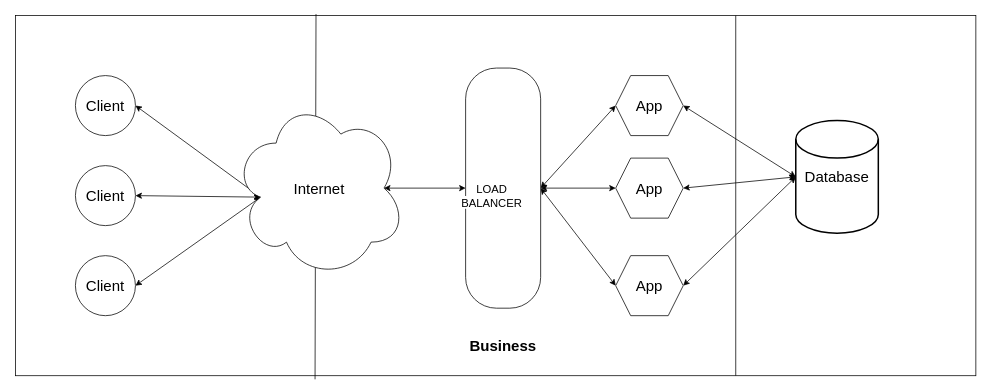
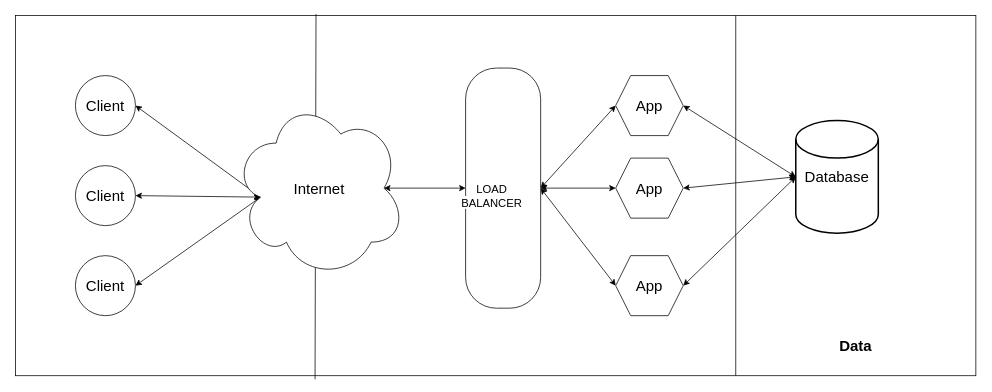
  <mxCell id="0" />
  <mxCell id="1" parent="0" />
  <mxCell id="2" value="" style="rounded=0;whiteSpace=wrap;html=1;" vertex="1" parent="1"><mxGeometry x="20" y="20" width="1280" height="480" as="geometry" /></mxCell>
  <mxCell id="3" style="edgeStyle=none;rounded=0;orthogonalLoop=1;jettySize=auto;html=1;exitX=1;exitY=0.5;exitDx=0;exitDy=0;entryX=0.16;entryY=0.55;entryDx=0;entryDy=0;entryPerimeter=0;startArrow=classic;startFill=1;" edge="1" parent="1" source="4" target="11"><mxGeometry relative="1" as="geometry" /></mxCell>
  <mxCell id="4" value="&lt;span style=&quot;font-size: 20px&quot;&gt;Client&lt;/span&gt;" style="ellipse;whiteSpace=wrap;html=1;aspect=fixed;" vertex="1" parent="1"><mxGeometry x="100" y="100" width="80" height="80" as="geometry" /></mxCell>
  <mxCell id="5" style="edgeStyle=none;rounded=0;orthogonalLoop=1;jettySize=auto;html=1;exitX=1;exitY=0.5;exitDx=0;exitDy=0;entryX=0.16;entryY=0.55;entryDx=0;entryDy=0;entryPerimeter=0;startArrow=classic;startFill=1;" edge="1" parent="1" source="6" target="11"><mxGeometry relative="1" as="geometry" /></mxCell>
  <mxCell id="6" value="&lt;span&gt;&lt;font style=&quot;font-size: 20px&quot;&gt;Client&lt;/font&gt;&lt;/span&gt;" style="ellipse;whiteSpace=wrap;html=1;aspect=fixed;" vertex="1" parent="1"><mxGeometry x="100" y="220" width="80" height="80" as="geometry" /></mxCell>
  <mxCell id="7" style="edgeStyle=none;rounded=0;orthogonalLoop=1;jettySize=auto;html=1;exitX=1;exitY=0.5;exitDx=0;exitDy=0;entryX=0.16;entryY=0.55;entryDx=0;entryDy=0;entryPerimeter=0;startArrow=classic;startFill=1;" edge="1" parent="1" source="8" target="11"><mxGeometry relative="1" as="geometry" /></mxCell>
  <mxCell id="8" value="&lt;span style=&quot;font-size: 20px&quot;&gt;Client&lt;/span&gt;" style="ellipse;whiteSpace=wrap;html=1;aspect=fixed;" vertex="1" parent="1"><mxGeometry x="100" y="340" width="80" height="80" as="geometry" /></mxCell>
  <mxCell id="9" value="" style="endArrow=none;html=1;entryX=0.313;entryY=-0.004;entryDx=0;entryDy=0;entryPerimeter=0;exitX=0.312;exitY=1.01;exitDx=0;exitDy=0;exitPerimeter=0;" edge="1" parent="1" source="2" target="2"><mxGeometry width="50" height="50" relative="1" as="geometry"><mxPoint x="420" y="460" as="sourcePoint" /><mxPoint x="420" y="60" as="targetPoint" /></mxGeometry></mxCell>
  <mxCell id="10" style="edgeStyle=none;rounded=0;orthogonalLoop=1;jettySize=auto;html=1;exitX=0.875;exitY=0.5;exitDx=0;exitDy=0;exitPerimeter=0;entryX=0.5;entryY=1;entryDx=0;entryDy=0;startArrow=classic;startFill=1;" edge="1" parent="1" source="11" target="15"><mxGeometry relative="1" as="geometry" /></mxCell>
  <mxCell id="11" value="&lt;font style=&quot;font-size: 20px&quot;&gt;Internet&lt;/font&gt;" style="ellipse;shape=cloud;whiteSpace=wrap;html=1;" vertex="1" parent="1"><mxGeometry x="310" y="130" width="230" height="240" as="geometry" /></mxCell>
  <mxCell id="12" style="edgeStyle=none;rounded=0;orthogonalLoop=1;jettySize=auto;html=1;exitX=0.5;exitY=0;exitDx=0;exitDy=0;entryX=0;entryY=0.5;entryDx=0;entryDy=0;startArrow=classic;startFill=1;" edge="1" parent="1" source="15" target="20"><mxGeometry relative="1" as="geometry" /></mxCell>
  <mxCell id="13" style="edgeStyle=none;rounded=0;orthogonalLoop=1;jettySize=auto;html=1;exitX=0.5;exitY=0;exitDx=0;exitDy=0;entryX=0;entryY=0.5;entryDx=0;entryDy=0;startArrow=classic;startFill=1;" edge="1" parent="1" source="15" target="18"><mxGeometry relative="1" as="geometry" /></mxCell>
  <mxCell id="14" style="edgeStyle=none;rounded=0;orthogonalLoop=1;jettySize=auto;html=1;exitX=0.5;exitY=0;exitDx=0;exitDy=0;entryX=0;entryY=0.5;entryDx=0;entryDy=0;startArrow=classic;startFill=1;" edge="1" parent="1" source="15" target="22"><mxGeometry relative="1" as="geometry" /></mxCell>
  <mxCell id="15" value="" style="rounded=1;whiteSpace=wrap;html=1;rotation=90;arcSize=41;" vertex="1" parent="1"><mxGeometry x="510" y="200" width="320" height="100" as="geometry" /></mxCell>
  <mxCell id="16" value="" style="endArrow=none;html=1;entryX=0.75;entryY=0;entryDx=0;entryDy=0;exitX=0.75;exitY=1;exitDx=0;exitDy=0;" edge="1" parent="1" source="2" target="2"><mxGeometry width="50" height="50" relative="1" as="geometry"><mxPoint x="980" y="460" as="sourcePoint" /><mxPoint x="980" y="60" as="targetPoint" /></mxGeometry></mxCell>
  <mxCell id="17" style="rounded=0;orthogonalLoop=1;jettySize=auto;html=1;exitX=1;exitY=0.5;exitDx=0;exitDy=0;entryX=0;entryY=0.5;entryDx=0;entryDy=0;entryPerimeter=0;startArrow=classic;startFill=1;" edge="1" parent="1" source="18" target="23"><mxGeometry relative="1" as="geometry" /></mxCell>
  <mxCell id="18" value="&lt;font style=&quot;font-size: 20px&quot;&gt;App&lt;/font&gt;" style="shape=hexagon;perimeter=hexagonPerimeter2;whiteSpace=wrap;html=1;fixedSize=1;" vertex="1" parent="1"><mxGeometry x="820" y="100" width="90" height="80" as="geometry" /></mxCell>
  <mxCell id="19" style="edgeStyle=none;rounded=0;orthogonalLoop=1;jettySize=auto;html=1;exitX=1;exitY=0.5;exitDx=0;exitDy=0;entryX=0;entryY=0.5;entryDx=0;entryDy=0;entryPerimeter=0;startArrow=classic;startFill=1;" edge="1" parent="1" source="20" target="23"><mxGeometry relative="1" as="geometry" /></mxCell>
  <mxCell id="20" value="&lt;span style=&quot;font-size: 20px&quot;&gt;App&lt;/span&gt;" style="shape=hexagon;perimeter=hexagonPerimeter2;whiteSpace=wrap;html=1;fixedSize=1;" vertex="1" parent="1"><mxGeometry x="820" y="210" width="90" height="80" as="geometry" /></mxCell>
  <mxCell id="21" style="edgeStyle=none;rounded=0;orthogonalLoop=1;jettySize=auto;html=1;exitX=1;exitY=0.5;exitDx=0;exitDy=0;entryX=0;entryY=0.5;entryDx=0;entryDy=0;entryPerimeter=0;startArrow=classic;startFill=1;" edge="1" parent="1" source="22" target="23"><mxGeometry relative="1" as="geometry" /></mxCell>
  <mxCell id="22" value="&lt;span style=&quot;font-size: 20px&quot;&gt;App&lt;/span&gt;" style="shape=hexagon;perimeter=hexagonPerimeter2;whiteSpace=wrap;html=1;fixedSize=1;" vertex="1" parent="1"><mxGeometry x="820" y="340" width="90" height="80" as="geometry" /></mxCell>
  <mxCell id="23" value="&lt;font style=&quot;font-size: 20px&quot;&gt;Database&lt;/font&gt;" style="strokeWidth=2;html=1;shape=mxgraph.flowchart.database;whiteSpace=wrap;" vertex="1" parent="1"><mxGeometry x="1060" y="160" width="110" height="150" as="geometry" /></mxCell>
  <mxCell id="24" value="&lt;font style=&quot;font-size: 15px&quot;&gt;&lt;span style=&quot;background-color: rgb(255 , 255 , 255)&quot;&gt;LOAD&lt;/span&gt;&lt;br&gt;&lt;span style=&quot;background-color: rgb(255 , 255 , 255)&quot;&gt;BALANCER&lt;/span&gt;&lt;/font&gt;" style="text;html=1;strokeColor=none;fillColor=none;align=center;verticalAlign=middle;whiteSpace=wrap;rounded=0;" vertex="1" parent="1"><mxGeometry x="635" y="250" width="40" height="20" as="geometry" /></mxCell>
- <mxCell id="25" value="&lt;font style=&quot;font-size: 20px&quot;&gt;&lt;b&gt;Business&lt;/b&gt;&lt;/font&gt;" style="text;html=1;strokeColor=none;fillColor=none;align=center;verticalAlign=middle;whiteSpace=wrap;rounded=0;" vertex="1" parent="1"><mxGeometry x="590" y="450" width="160" height="20" as="geometry" /></mxCell>
+ <mxCell id="26" value="&lt;font style=&quot;font-size: 20px&quot;&gt;&lt;b&gt;Data&lt;/b&gt;&lt;/font&gt;" style="text;html=1;strokeColor=none;fillColor=none;align=center;verticalAlign=middle;whiteSpace=wrap;rounded=0;" vertex="1" parent="1"><mxGeometry x="1060" y="450" width="160" height="20" as="geometry" /></mxCell>
  <mxCell id="27" style="edgeStyle=none;rounded=0;orthogonalLoop=1;jettySize=auto;html=1;exitX=0.25;exitY=1;exitDx=0;exitDy=0;startArrow=classic;startFill=1;" edge="1" parent="1" source="24" target="24"><mxGeometry relative="1" as="geometry" /></mxCell>
